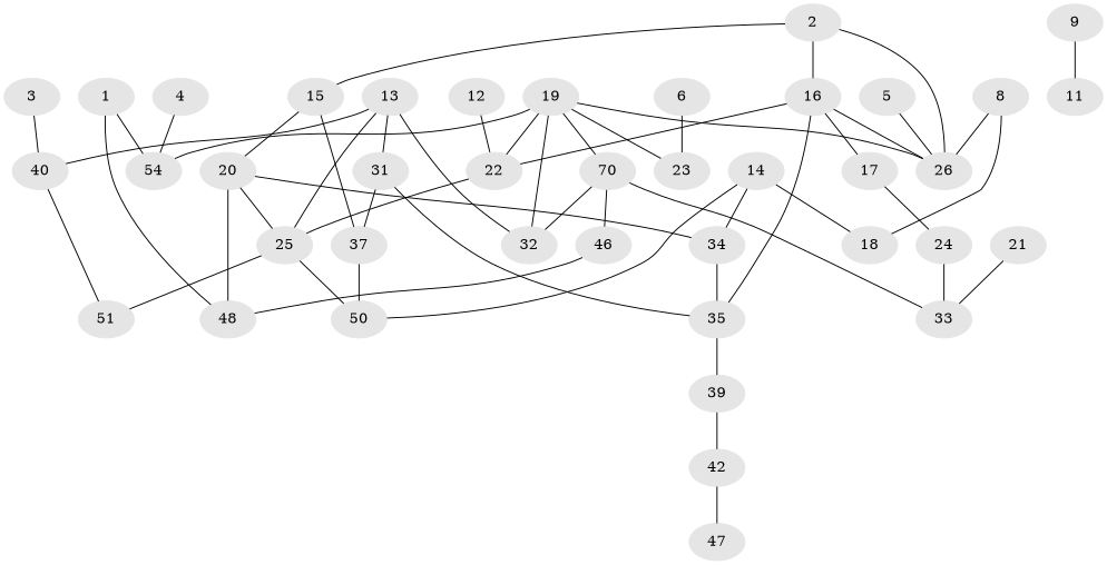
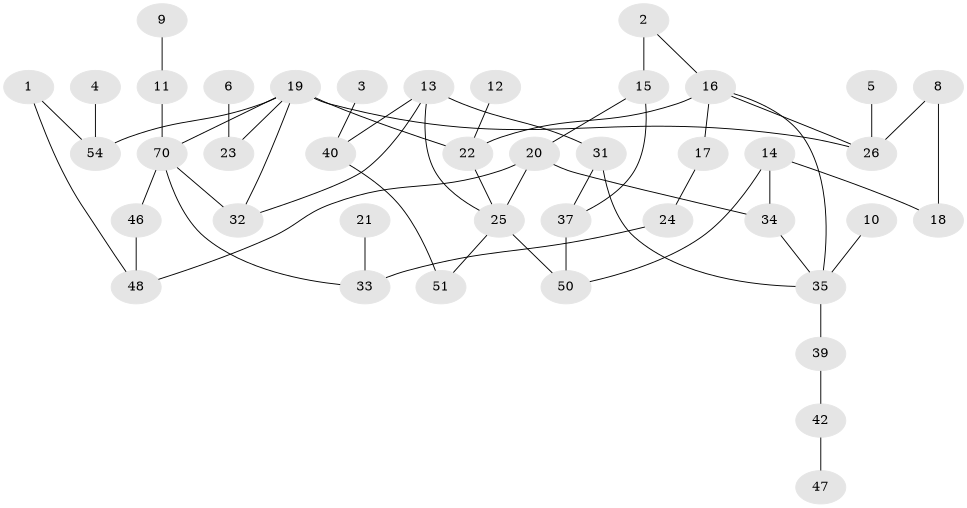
  graph {
    node [color=gray90 style=filled]
    edge [weight=1.0]
    n1 [label=54]
    1
    48
    2
    15
    16
    26
    20
    37
    35
    22
    17
    3
    40
    51
    4
    5
    6
    23
    8
    18
    9
    11
    n24 [label=70]
+   10
    39
    32
    46
    33
    12
    25
    13
    31
    50
    14
    34
    24
    19
    21
    42
    47
    1 -- n1
    1 -- 48
    2 -- 15 [weight=2.0]
    2 -- 16
-   2 -- 26 [weight=2.0]
    15 -- 20
    15 -- 37
    16 -- 26
    16 -- 35
    16 -- 22
    16 -- 17
    20 -- 48
    20 -- 25 [weight=2.0]
    20 -- 34
    37 -- 50 [weight=2.0]
    35 -- 39
    22 -- 25
    17 -- 24
    3 -- 40
    40 -- 51
    4 -- n1
    5 -- 26
    6 -- 23 [weight=2.0]
    8 -- 26
    8 -- 18
    9 -- 11 [weight=2.0]
+   11 -- n24
    n24 -- 32 [weight=3.0]
    n24 -- 46
    n24 -- 33
+   10 -- 35 [weight=2.0]
    39 -- 42
    46 -- 48
    12 -- 22
    25 -- 51
    25 -- 50 [weight=2.0]
    13 -- 40
    13 -- 32
    13 -- 25
    13 -- 31
    31 -- 37
    31 -- 35
    14 -- 18
    14 -- 50
    14 -- 34
    34 -- 35
    24 -- 33
    19 -- n1
    19 -- 26
    19 -- 22 [weight=3.0]
    19 -- 23
    19 -- n24
    19 -- 32
    21 -- 33
    42 -- 47
  }
